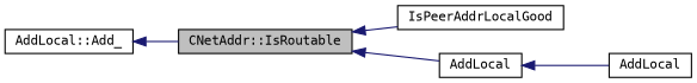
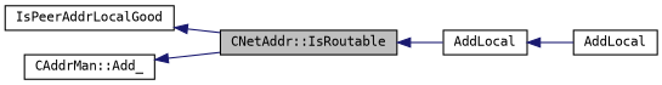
  digraph {
    fontname="DejaVu Sans Mono"
    rankdir=LR
    node [color=black fillcolor=white fontname="DejaVu Sans Mono" fontsize=10 shape=record style=filled]
    edge [color=midnightblue dir=back fontname="DejaVu Sans Mono" fontsize=10 labelfontname=Helvetica labelfontsize=10 style=solid]
    n1 [fillcolor=grey75 fontcolor=black height=0.2 label="CNetAddr::IsRoutable" width=0.4]
    n2 [height=0.2 label=IsPeerAddrLocalGood width=0.4]
    n3 [height=0.2 label=AddLocal width=0.4]
-   n4 [height=0.2 label="AddLocal::Add_" width=0.4]
+   n4 [height=0.2 label="CAddrMan::Add_" width=0.4]
    n5 [height=0.2 label=AddLocal width=0.4]
-   n1 -> n2
+   n2 -> n1
    n1 -> n3
    n3 -> n5
    n4 -> n1
  }
